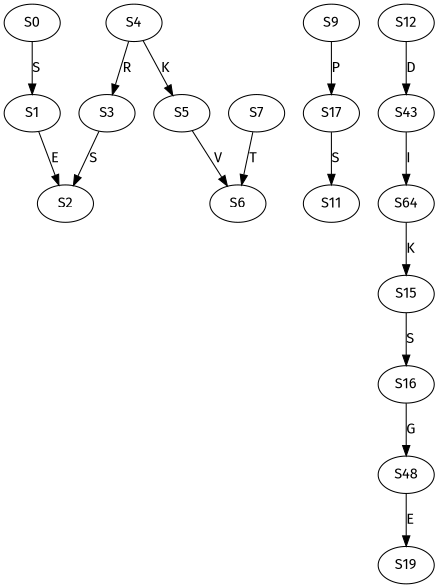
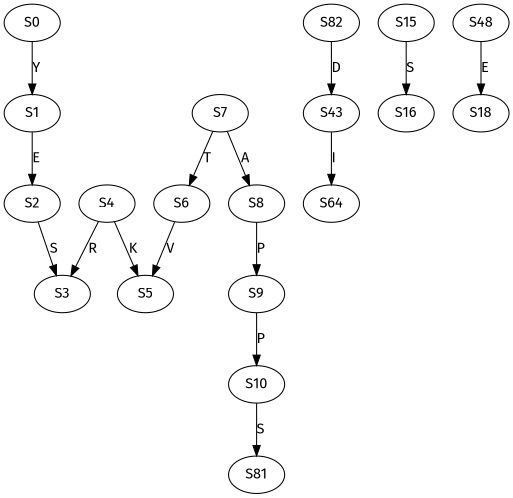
  strict digraph {
    fontname="Fira Sans"
    node [fontname="Fira Sans"]
    edge [fontname="Fira Sans"]
    S0
    S1
    S2
    S3
    S4
    S5
    S6
    S7
+   S8
    S9
-   S10 [label=S17]
-   S11
+   S10
+   S11 [label=S81]
    n13 [label=S43]
-   S12
+   S12 [label=S82]
    n15 [label=S64]
    S15
    S16
    n18 [label=S48]
-   S19
-   S0 -> S1 [label=S]
+   S19 [label=S18]
+   S0 -> S1 [label=Y]
    S1 -> S2 [label=E]
-   S3 -> S2 [label=S]
+   S2 -> S3 [label=S]
    S4 -> S3 [label=R]
    S4 -> S5 [label=K]
-   S5 -> S6 [label=V]
+   S6 -> S5 [label=V]
    S7 -> S6 [label=T]
+   S7 -> S8 [label=A]
+   S8 -> S9 [label=P]
    S9 -> S10 [label=P]
    S10 -> S11 [label=S]
    n13 -> n15 [label=I]
    S12 -> n13 [label=D]
-   n15 -> S15 [label=K]
    S15 -> S16 [label=S]
-   S16 -> n18 [label=G]
    n18 -> S19 [label=E]
  }
